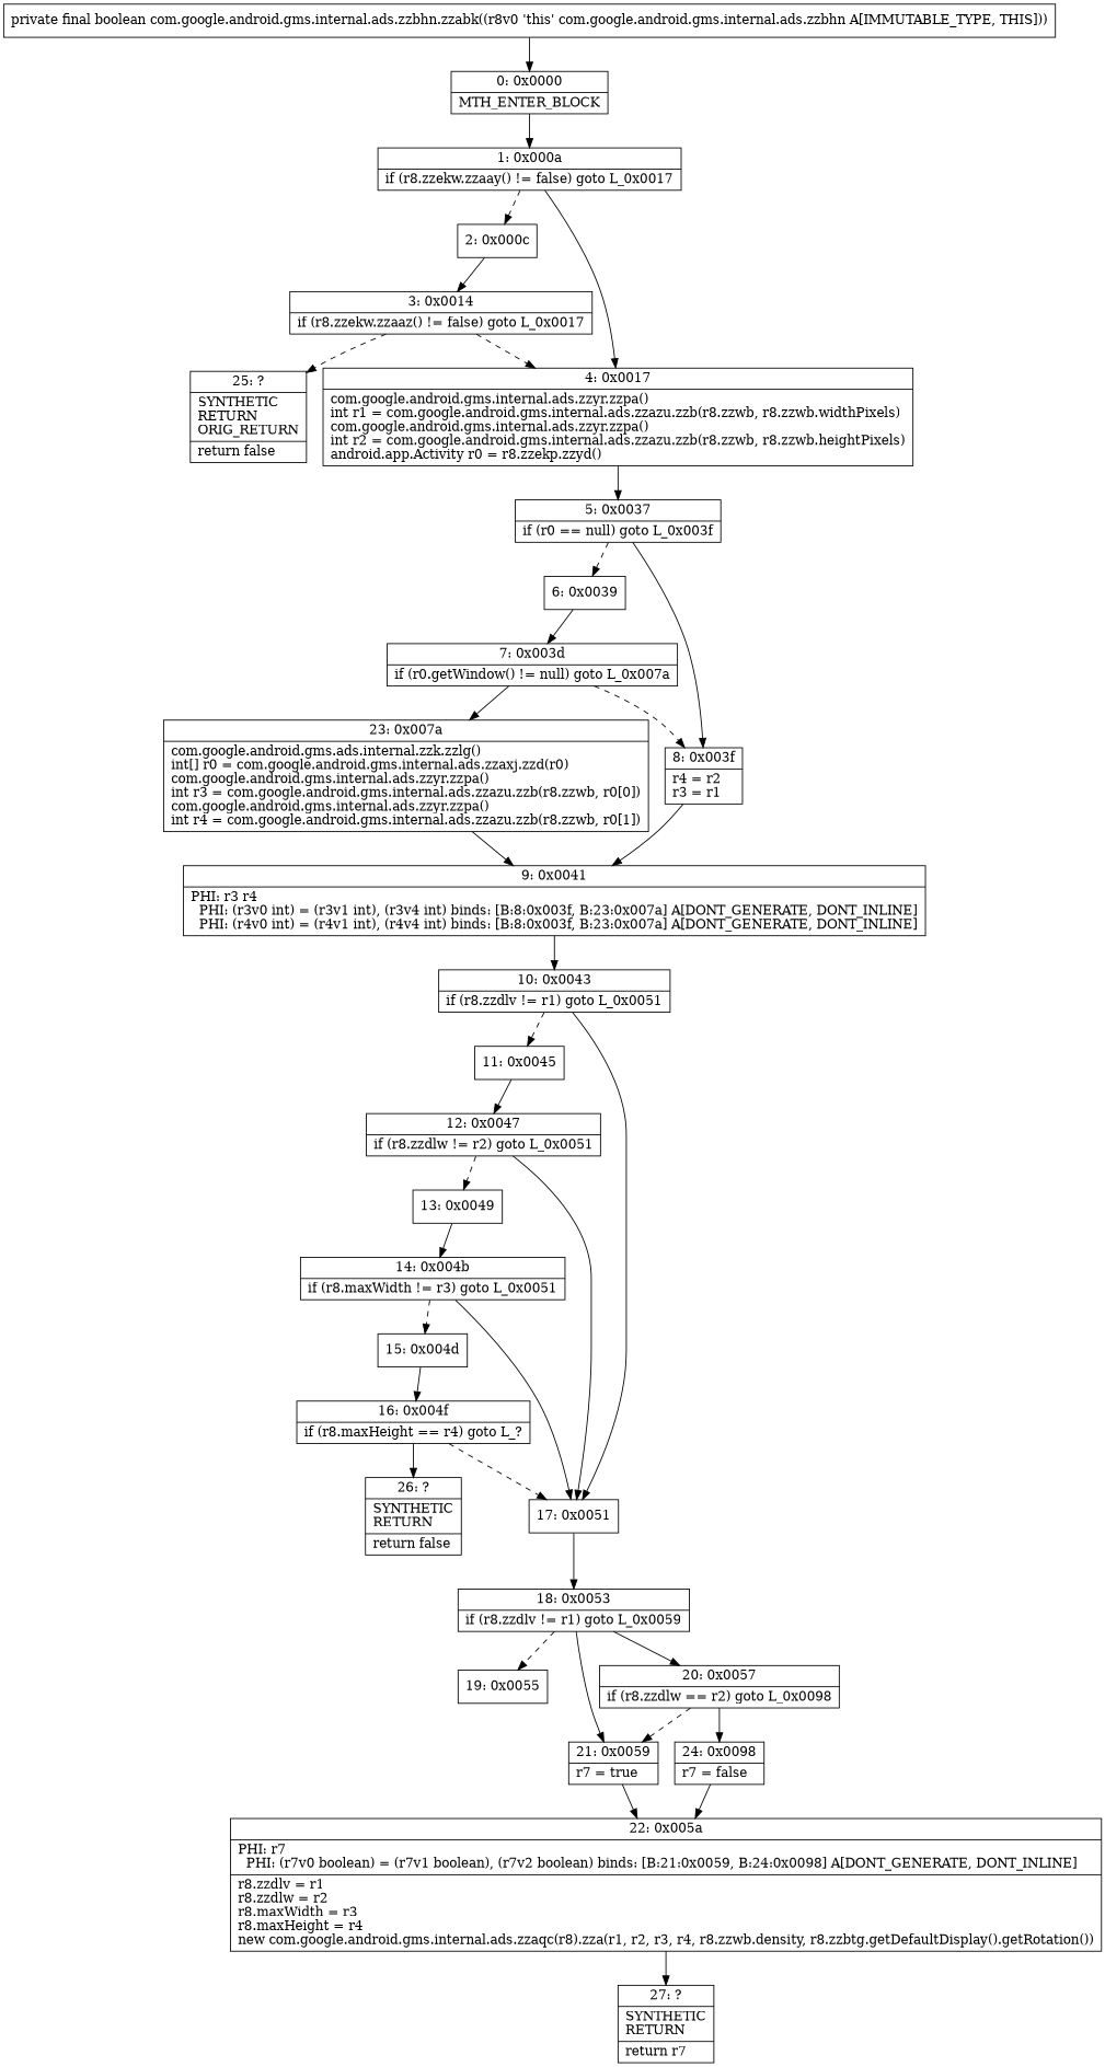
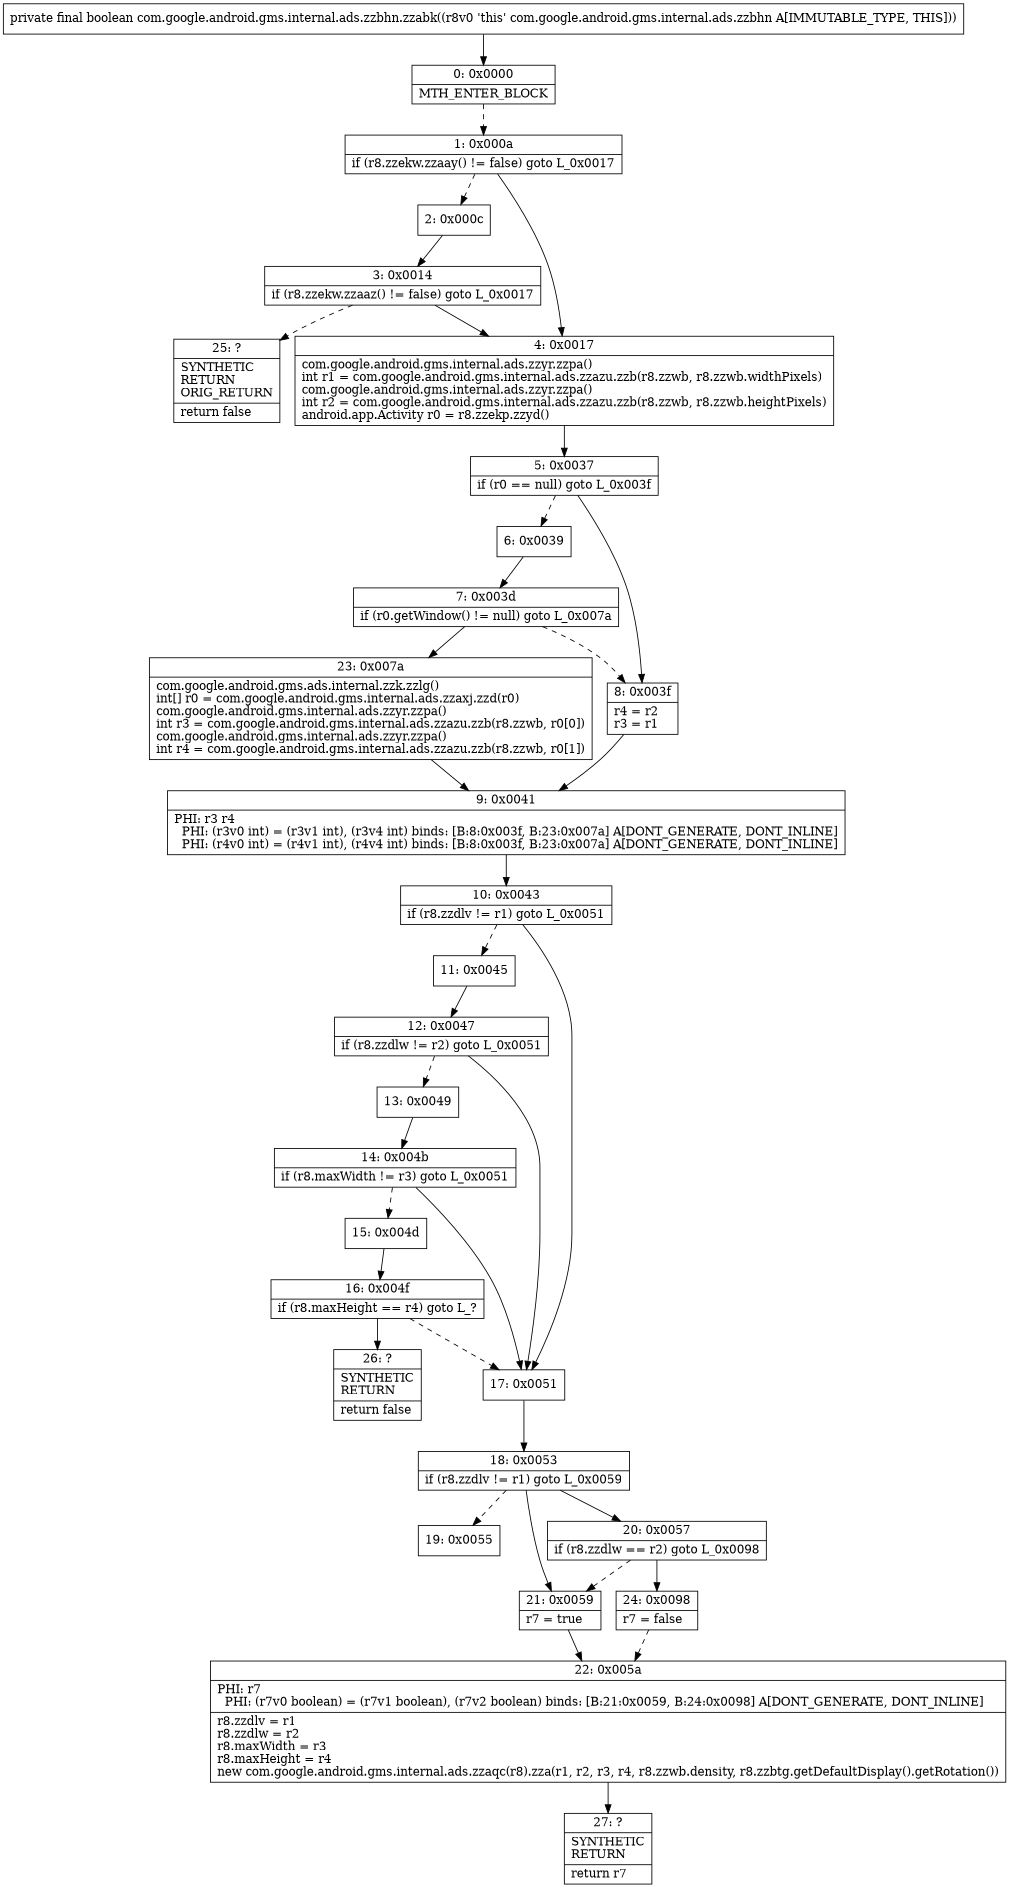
  digraph {
    node [shape=record]
    n1 [label="{0\:\ 0x0000|MTH_ENTER_BLOCK\l}"]
    n2 [label="{1\:\ 0x000a|if (r8.zzekw.zzaay() != false) goto L_0x0017\l}"]
    n3 [label="{2\:\ 0x000c}"]
    n4 [label="{4\:\ 0x0017|com.google.android.gms.internal.ads.zzyr.zzpa()\lint r1 = com.google.android.gms.internal.ads.zzazu.zzb(r8.zzwb, r8.zzwb.widthPixels)\lcom.google.android.gms.internal.ads.zzyr.zzpa()\lint r2 = com.google.android.gms.internal.ads.zzazu.zzb(r8.zzwb, r8.zzwb.heightPixels)\landroid.app.Activity r0 = r8.zzekp.zzyd()\l}"]
    n5 [label="{3\:\ 0x0014|if (r8.zzekw.zzaaz() != false) goto L_0x0017\l}"]
    n6 [label="{5\:\ 0x0037|if (r0 == null) goto L_0x003f\l}"]
    n7 [label="{25\:\ ?|SYNTHETIC\lRETURN\lORIG_RETURN\l|return false\l}"]
    n8 [label="{6\:\ 0x0039}"]
    n9 [label="{8\:\ 0x003f|r4 = r2\lr3 = r1\l}"]
    n10 [label="{7\:\ 0x003d|if (r0.getWindow() != null) goto L_0x007a\l}"]
    n11 [label="{9\:\ 0x0041|PHI: r3 r4 \l  PHI: (r3v0 int) = (r3v1 int), (r3v4 int) binds: [B:8:0x003f, B:23:0x007a] A[DONT_GENERATE, DONT_INLINE]\l  PHI: (r4v0 int) = (r4v1 int), (r4v4 int) binds: [B:8:0x003f, B:23:0x007a] A[DONT_GENERATE, DONT_INLINE]\l}"]
    n12 [label="{23\:\ 0x007a|com.google.android.gms.ads.internal.zzk.zzlg()\lint[] r0 = com.google.android.gms.internal.ads.zzaxj.zzd(r0)\lcom.google.android.gms.internal.ads.zzyr.zzpa()\lint r3 = com.google.android.gms.internal.ads.zzazu.zzb(r8.zzwb, r0[0])\lcom.google.android.gms.internal.ads.zzyr.zzpa()\lint r4 = com.google.android.gms.internal.ads.zzazu.zzb(r8.zzwb, r0[1])\l}"]
    n13 [label="{10\:\ 0x0043|if (r8.zzdlv != r1) goto L_0x0051\l}"]
    n14 [label="{11\:\ 0x0045}"]
    n15 [label="{17\:\ 0x0051}"]
    n16 [label="{12\:\ 0x0047|if (r8.zzdlw != r2) goto L_0x0051\l}"]
    n17 [label="{18\:\ 0x0053|if (r8.zzdlv != r1) goto L_0x0059\l}"]
    n18 [label="{13\:\ 0x0049}"]
    n19 [label="{14\:\ 0x004b|if (r8.maxWidth != r3) goto L_0x0051\l}"]
    n20 [label="{15\:\ 0x004d}"]
    n21 [label="{16\:\ 0x004f|if (r8.maxHeight == r4) goto L_?\l}"]
    n22 [label="{26\:\ ?|SYNTHETIC\lRETURN\l|return false\l}"]
    n23 [label="{19\:\ 0x0055}"]
    n24 [label="{21\:\ 0x0059|r7 = true\l}"]
    n25 [label="{20\:\ 0x0057|if (r8.zzdlw == r2) goto L_0x0098\l}"]
    n26 [label="{22\:\ 0x005a|PHI: r7 \l  PHI: (r7v0 boolean) = (r7v1 boolean), (r7v2 boolean) binds: [B:21:0x0059, B:24:0x0098] A[DONT_GENERATE, DONT_INLINE]\l|r8.zzdlv = r1\lr8.zzdlw = r2\lr8.maxWidth = r3\lr8.maxHeight = r4\lnew com.google.android.gms.internal.ads.zzaqc(r8).zza(r1, r2, r3, r4, r8.zzwb.density, r8.zzbtg.getDefaultDisplay().getRotation())\l}"]
    n27 [label="{24\:\ 0x0098|r7 = false\l}"]
    n28 [label="{27\:\ ?|SYNTHETIC\lRETURN\l|return r7\l}"]
    n29 [label="{private final boolean com.google.android.gms.internal.ads.zzbhn.zzabk((r8v0 'this' com.google.android.gms.internal.ads.zzbhn A[IMMUTABLE_TYPE, THIS])) }"]
-   n1 -> n2
+   n1 -> n2 [style=dashed]
    n2 -> n3 [style=dashed]
    n2 -> n4
    n3 -> n5
    n4 -> n6
-   n5 -> n4 [style=dashed]
+   n5 -> n4
    n5 -> n7 [style=dashed]
    n6 -> n8 [style=dashed]
    n6 -> n9
    n8 -> n10
    n9 -> n11
    n10 -> n9 [style=dashed]
    n10 -> n12
    n11 -> n13
    n12 -> n11
    n13 -> n14 [style=dashed]
    n13 -> n15
    n14 -> n16
    n15 -> n17
    n16 -> n15
    n16 -> n18 [style=dashed]
    n17 -> n23 [style=dashed]
    n17 -> n24
    n17 -> n25
    n18 -> n19
    n19 -> n15
    n19 -> n20 [style=dashed]
    n20 -> n21
    n21 -> n15 [style=dashed]
    n21 -> n22
    n24 -> n26
    n25 -> n24 [style=dashed]
    n25 -> n27
    n26 -> n28
-   n27 -> n26
+   n27 -> n26 [style=dashed]
    n29 -> n1
  }
